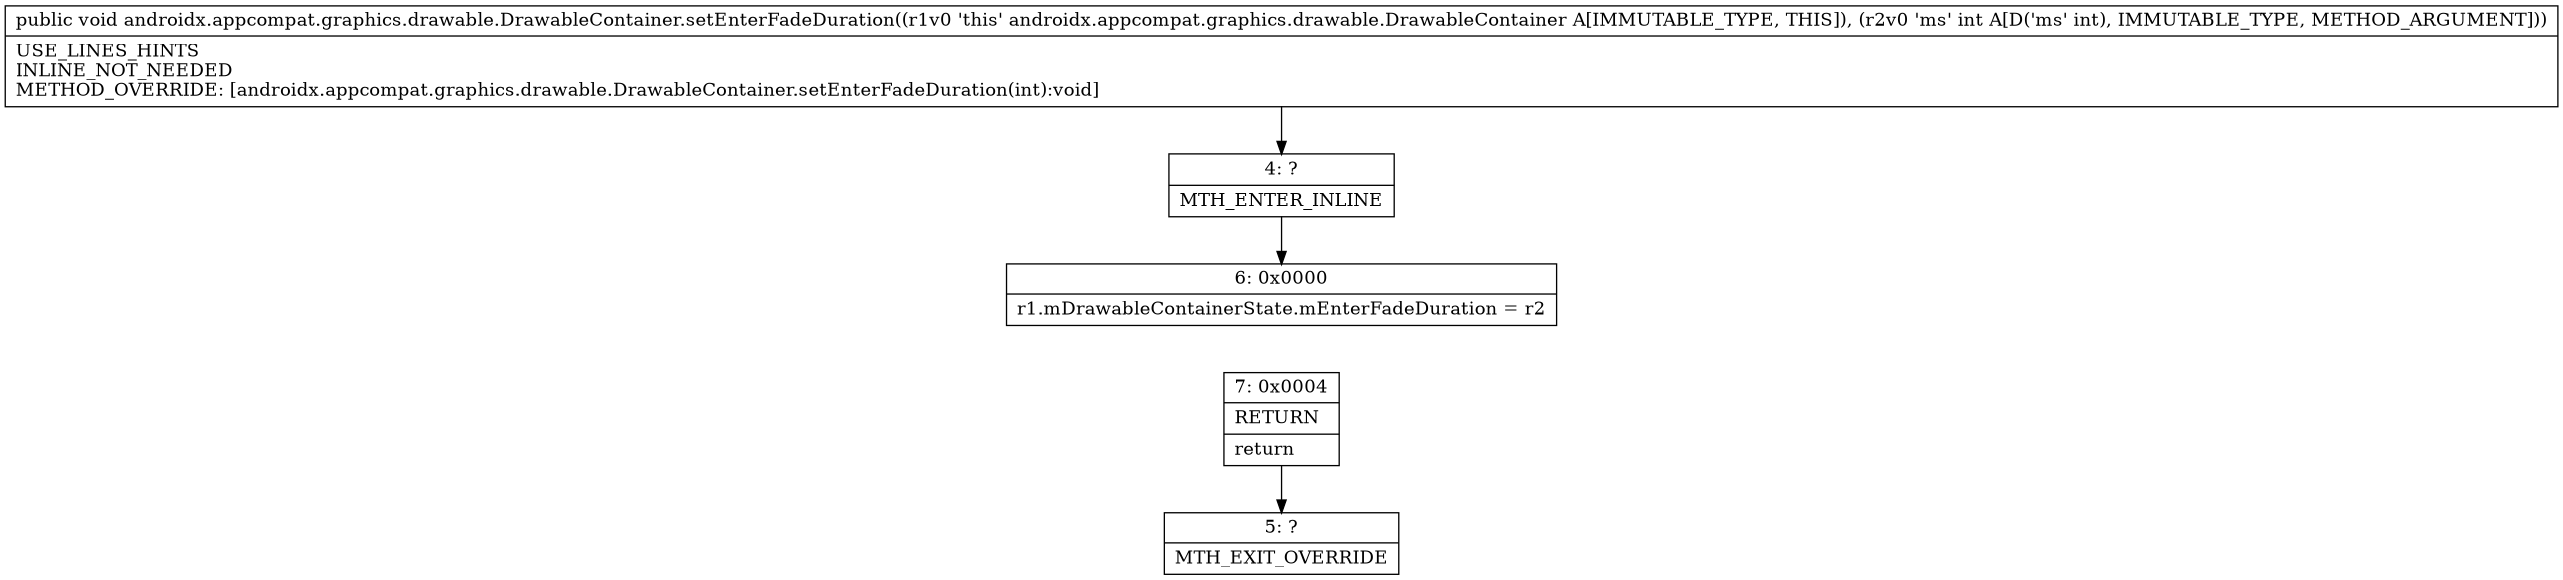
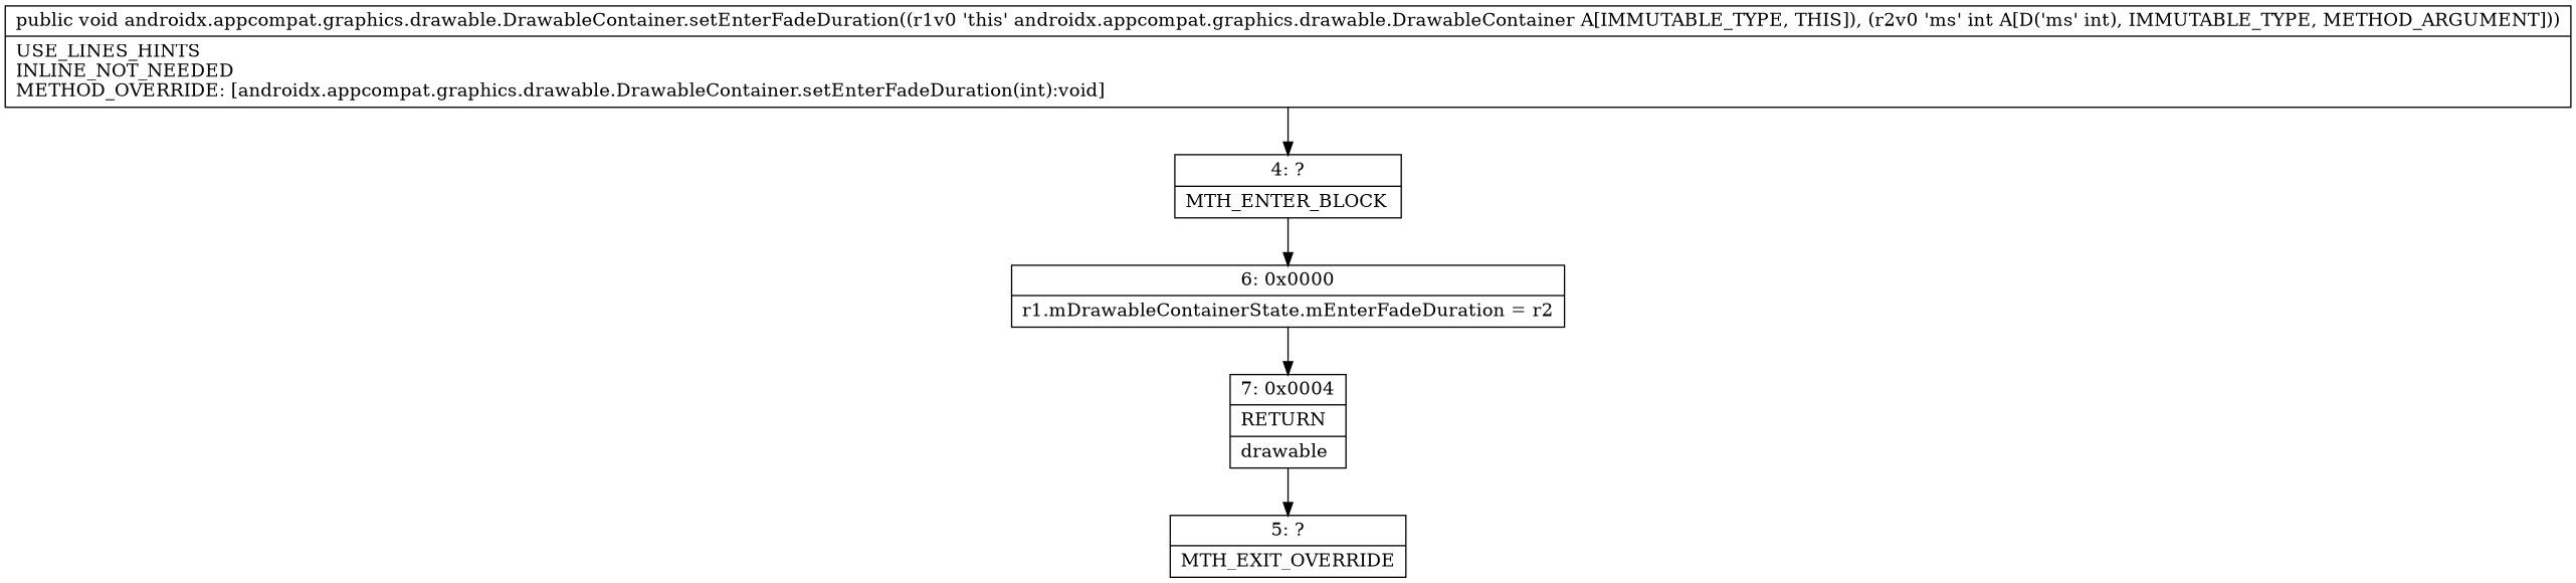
  digraph {
    node [shape=record]
-   n1 [label="{4\:\ ?|MTH_ENTER_INLINE\l}"]
+   n1 [label="{4\:\ ?|MTH_ENTER_BLOCK\l}"]
    n2 [label="{6\:\ 0x0000|r1.mDrawableContainerState.mEnterFadeDuration = r2\l}"]
-   n3 [label="{7\:\ 0x0004|RETURN\l|return\l}"]
+   n3 [label="{7\:\ 0x0004|RETURN\l|drawable\l}"]
    n4 [label="{5\:\ ?|MTH_EXIT_OVERRIDE\l}"]
    n5 [label="{public void androidx.appcompat.graphics.drawable.DrawableContainer.setEnterFadeDuration((r1v0 'this' androidx.appcompat.graphics.drawable.DrawableContainer A[IMMUTABLE_TYPE, THIS]), (r2v0 'ms' int A[D('ms' int), IMMUTABLE_TYPE, METHOD_ARGUMENT]))  | USE_LINES_HINTS\lINLINE_NOT_NEEDED\lMETHOD_OVERRIDE: [androidx.appcompat.graphics.drawable.DrawableContainer.setEnterFadeDuration(int):void]\l}"]
    n1 -> n2
+   n2 -> n3
    n3 -> n4
    n5 -> n1
  }
